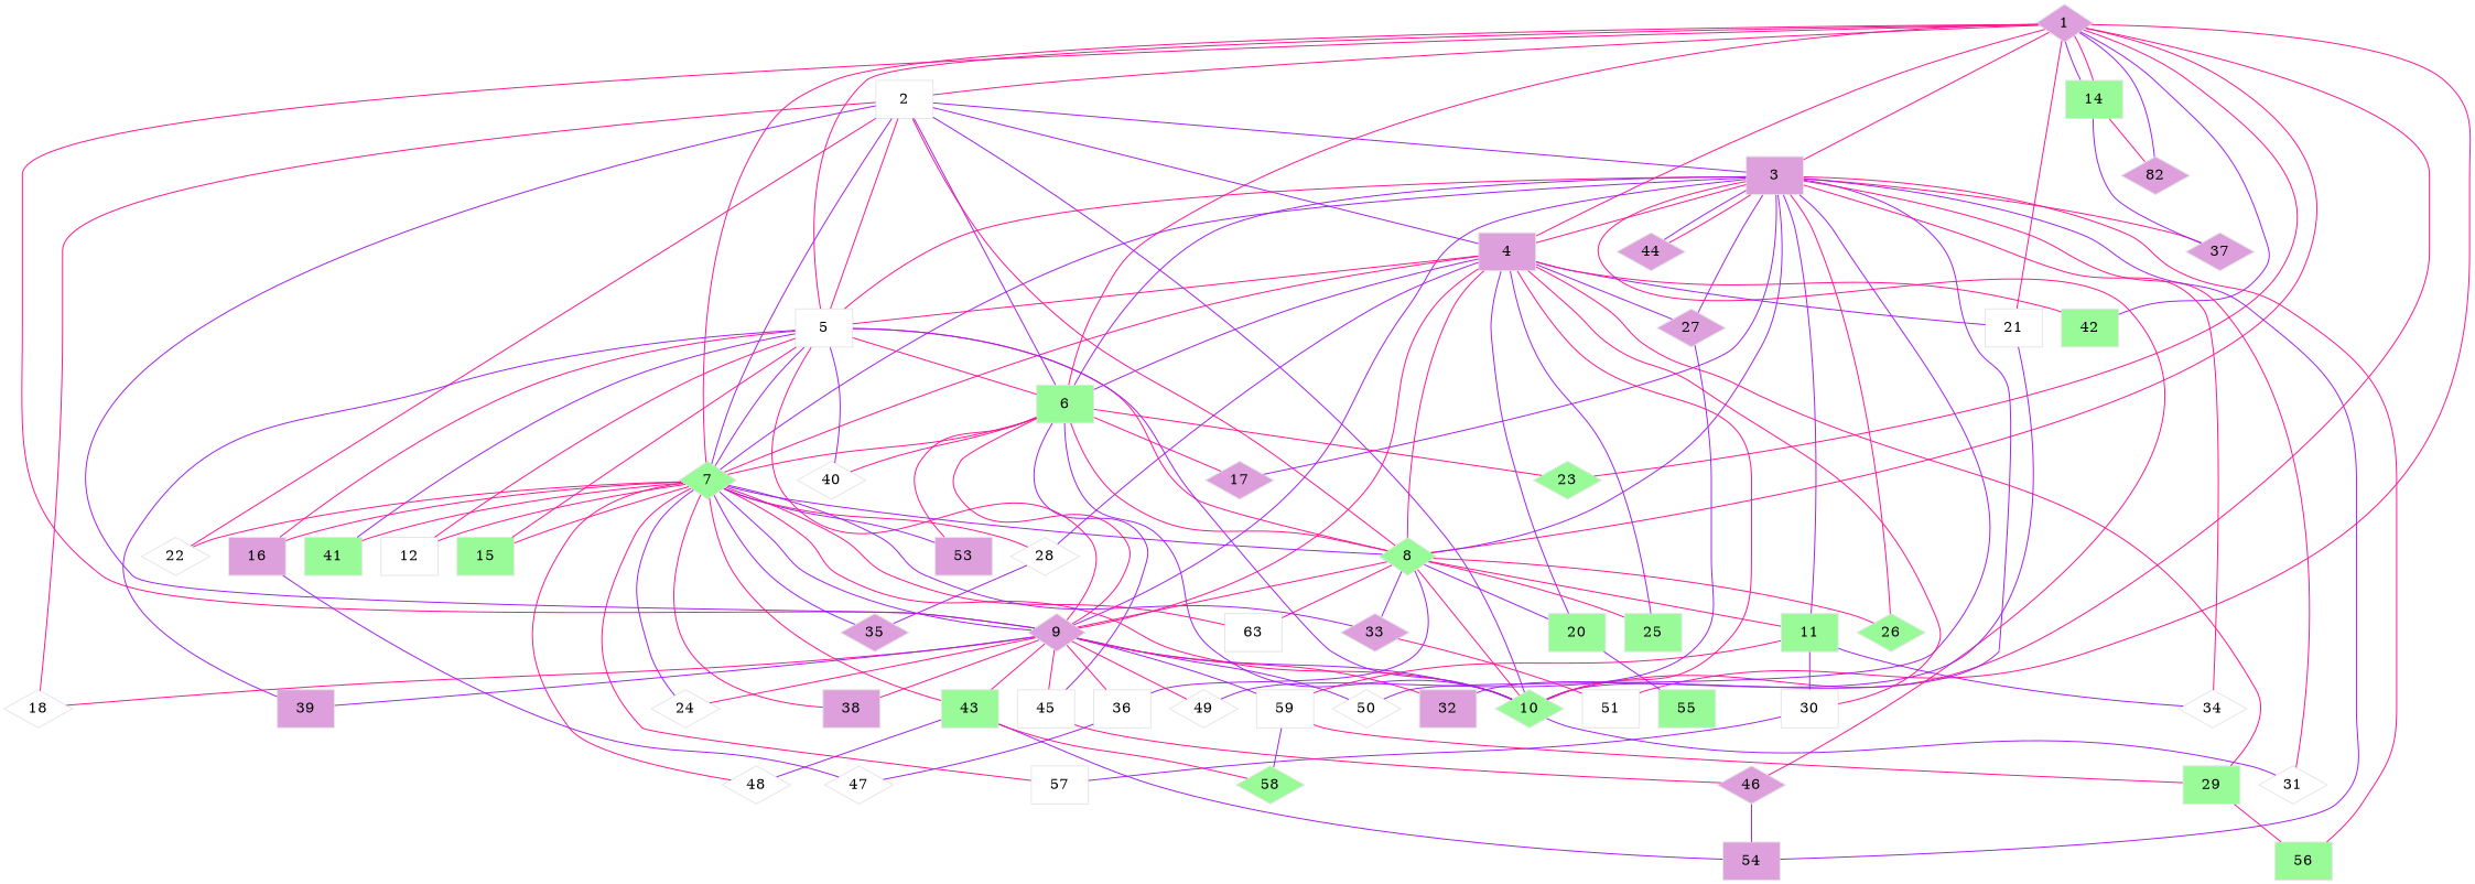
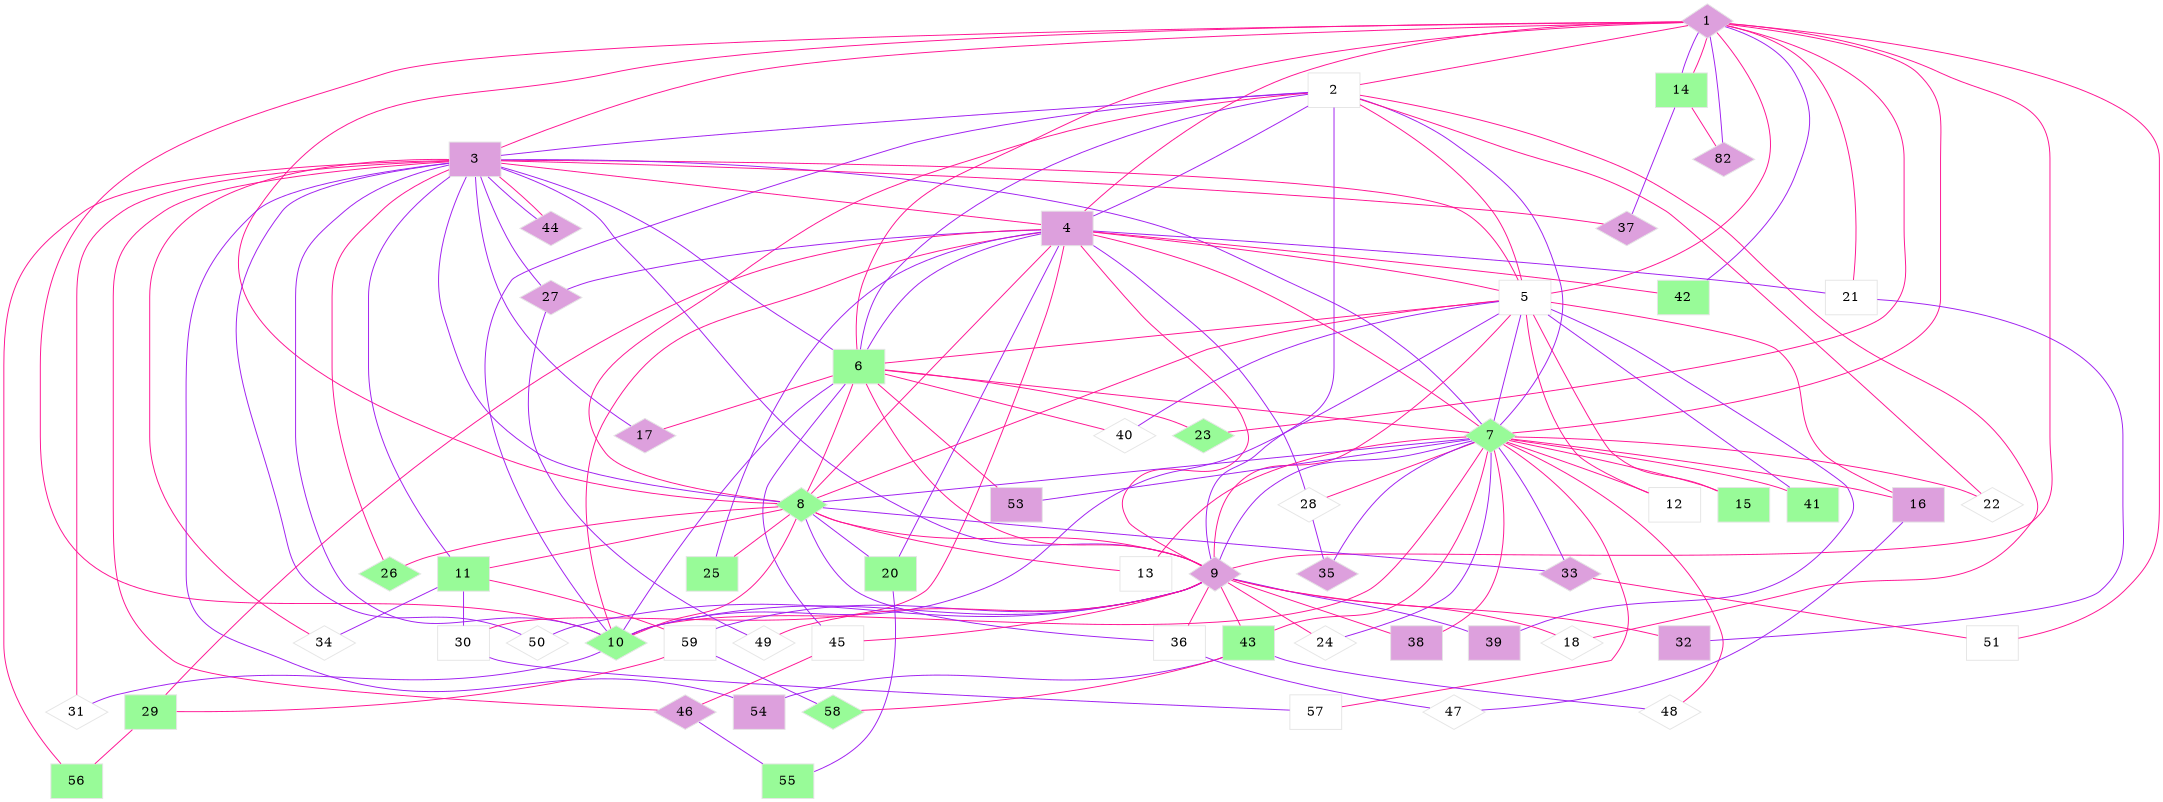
  graph {
    node [color=gray90 fillcolor=white shape=box style=filled]
    edge [color=deeppink]
    1 [fillcolor=plum shape=diamond]
    2
    3 [fillcolor=plum]
    4 [fillcolor=plum]
    5
    6 [fillcolor=palegreen]
    7 [fillcolor=palegreen shape=diamond]
    8 [fillcolor=palegreen shape=diamond]
    9 [fillcolor=plum shape=diamond]
    10 [fillcolor=palegreen shape=diamond]
    14 [fillcolor=palegreen]
    21
    23 [fillcolor=palegreen shape=diamond]
    42 [fillcolor=palegreen]
    51
    n16 [fillcolor=plum label=82 shape=diamond]
    18 [shape=diamond]
    22 [shape=diamond]
    11 [fillcolor=palegreen]
    17 [fillcolor=plum shape=diamond]
    26 [fillcolor=palegreen shape=diamond]
    27 [fillcolor=plum shape=diamond]
    31 [shape=diamond]
    34 [shape=diamond]
    37 [fillcolor=plum shape=diamond]
    44 [fillcolor=plum shape=diamond]
    46 [fillcolor=plum shape=diamond]
    50 [shape=diamond]
    54 [fillcolor=plum]
    56 [fillcolor=palegreen]
    20 [fillcolor=palegreen]
    25 [fillcolor=palegreen]
    28 [shape=diamond]
    29 [fillcolor=palegreen]
    30
    12
    15 [fillcolor=palegreen]
    16 [fillcolor=plum]
    39 [fillcolor=plum]
    40 [shape=diamond]
    41 [fillcolor=palegreen]
    45
    53 [fillcolor=plum]
-   13 [label=63]
+   13
    24 [shape=diamond]
    33 [fillcolor=plum shape=diamond]
    35 [fillcolor=plum shape=diamond]
    38 [fillcolor=plum]
    43 [fillcolor=palegreen]
    48 [shape=diamond]
    57
    36
    n53 [label=59]
    32 [fillcolor=plum]
    49 [shape=diamond]
    55 [fillcolor=palegreen]
    47 [shape=diamond]
    58 [fillcolor=palegreen shape=diamond]
    1 -- 2
    1 -- 3
    1 -- 4
    1 -- 5
    1 -- 6
    1 -- 7
    1 -- 8
    1 -- 9
    1 -- 10
    1 -- 14 [color=purple]
    1 -- 14
    1 -- 21
    1 -- 23
    1 -- 42 [color=purple]
    1 -- 51
    1 -- n16 [color=purple]
    2 -- 3 [color=purple]
    2 -- 4 [color=purple]
    2 -- 5
    2 -- 6 [color=purple]
    2 -- 7 [color=purple]
    2 -- 8
    2 -- 9 [color=purple]
    2 -- 10 [color=purple]
    2 -- 18
    2 -- 22
    3 -- 4
    3 -- 5
    3 -- 6 [color=purple]
    3 -- 7 [color=purple]
    3 -- 8 [color=purple]
    3 -- 9 [color=purple]
    3 -- 10 [color=purple]
    3 -- 11 [color=purple]
    3 -- 17 [color=purple]
    3 -- 26
    3 -- 27 [color=purple]
    3 -- 31
    3 -- 34
    3 -- 37
    3 -- 44 [color=purple]
    3 -- 44
    3 -- 46
    3 -- 50 [color=purple]
    3 -- 54 [color=purple]
    3 -- 56
    4 -- 5
    4 -- 6 [color=purple]
    4 -- 7
    4 -- 8
    4 -- 9
    4 -- 10
    4 -- 21 [color=purple]
    4 -- 42
    4 -- 27 [color=purple]
    4 -- 20 [color=purple]
    4 -- 25 [color=purple]
    4 -- 28 [color=purple]
    4 -- 29
    4 -- 30
    5 -- 6
    5 -- 7 [color=purple]
    5 -- 8
    5 -- 9
    5 -- 10 [color=purple]
    5 -- 12
    5 -- 15
    5 -- 16
    5 -- 39 [color=purple]
    5 -- 40 [color=purple]
    5 -- 41 [color=purple]
    6 -- 7
    6 -- 8
    6 -- 9
    6 -- 10 [color=purple]
    6 -- 23
    6 -- 17
    6 -- 40
    6 -- 45 [color=purple]
    6 -- 53
    7 -- 8 [color=purple]
    7 -- 9 [color=purple]
    7 -- 10
    7 -- 22
    7 -- 28
    7 -- 12
    7 -- 15
    7 -- 16
    7 -- 41
    7 -- 53 [color=purple]
    7 -- 13
    7 -- 24 [color=purple]
    7 -- 33 [color=purple]
    7 -- 35 [color=purple]
    7 -- 38
    7 -- 43
    7 -- 48
    7 -- 57
    8 -- 9
    8 -- 10
    8 -- 11
    8 -- 26
    8 -- 20 [color=purple]
    8 -- 25
    8 -- 13
    8 -- 33 [color=purple]
    8 -- 36 [color=purple]
    9 -- 10 [color=purple]
    9 -- 18
    9 -- 50 [color=purple]
    9 -- 39 [color=purple]
    9 -- 45
    9 -- 24
    9 -- 38
    9 -- 43
    9 -- 36
    9 -- n53 [color=purple]
    9 -- 32
    9 -- 49
    10 -- 31 [color=purple]
    14 -- n16
    14 -- 37 [color=purple]
    21 -- 32 [color=purple]
    11 -- 34 [color=purple]
    11 -- 30 [color=purple]
    11 -- n53
    27 -- 49 [color=purple]
-   46 -- 54 [color=purple]
+   46 -- 55 [color=purple]
    20 -- 55 [color=purple]
    28 -- 35 [color=purple]
    29 -- 56
    30 -- 57 [color=purple]
    16 -- 47 [color=purple]
    45 -- 46
    33 -- 51
    43 -- 54 [color=purple]
    43 -- 48 [color=purple]
    43 -- 58
    36 -- 47 [color=purple]
    n53 -- 29
    n53 -- 58 [color=purple]
  }
